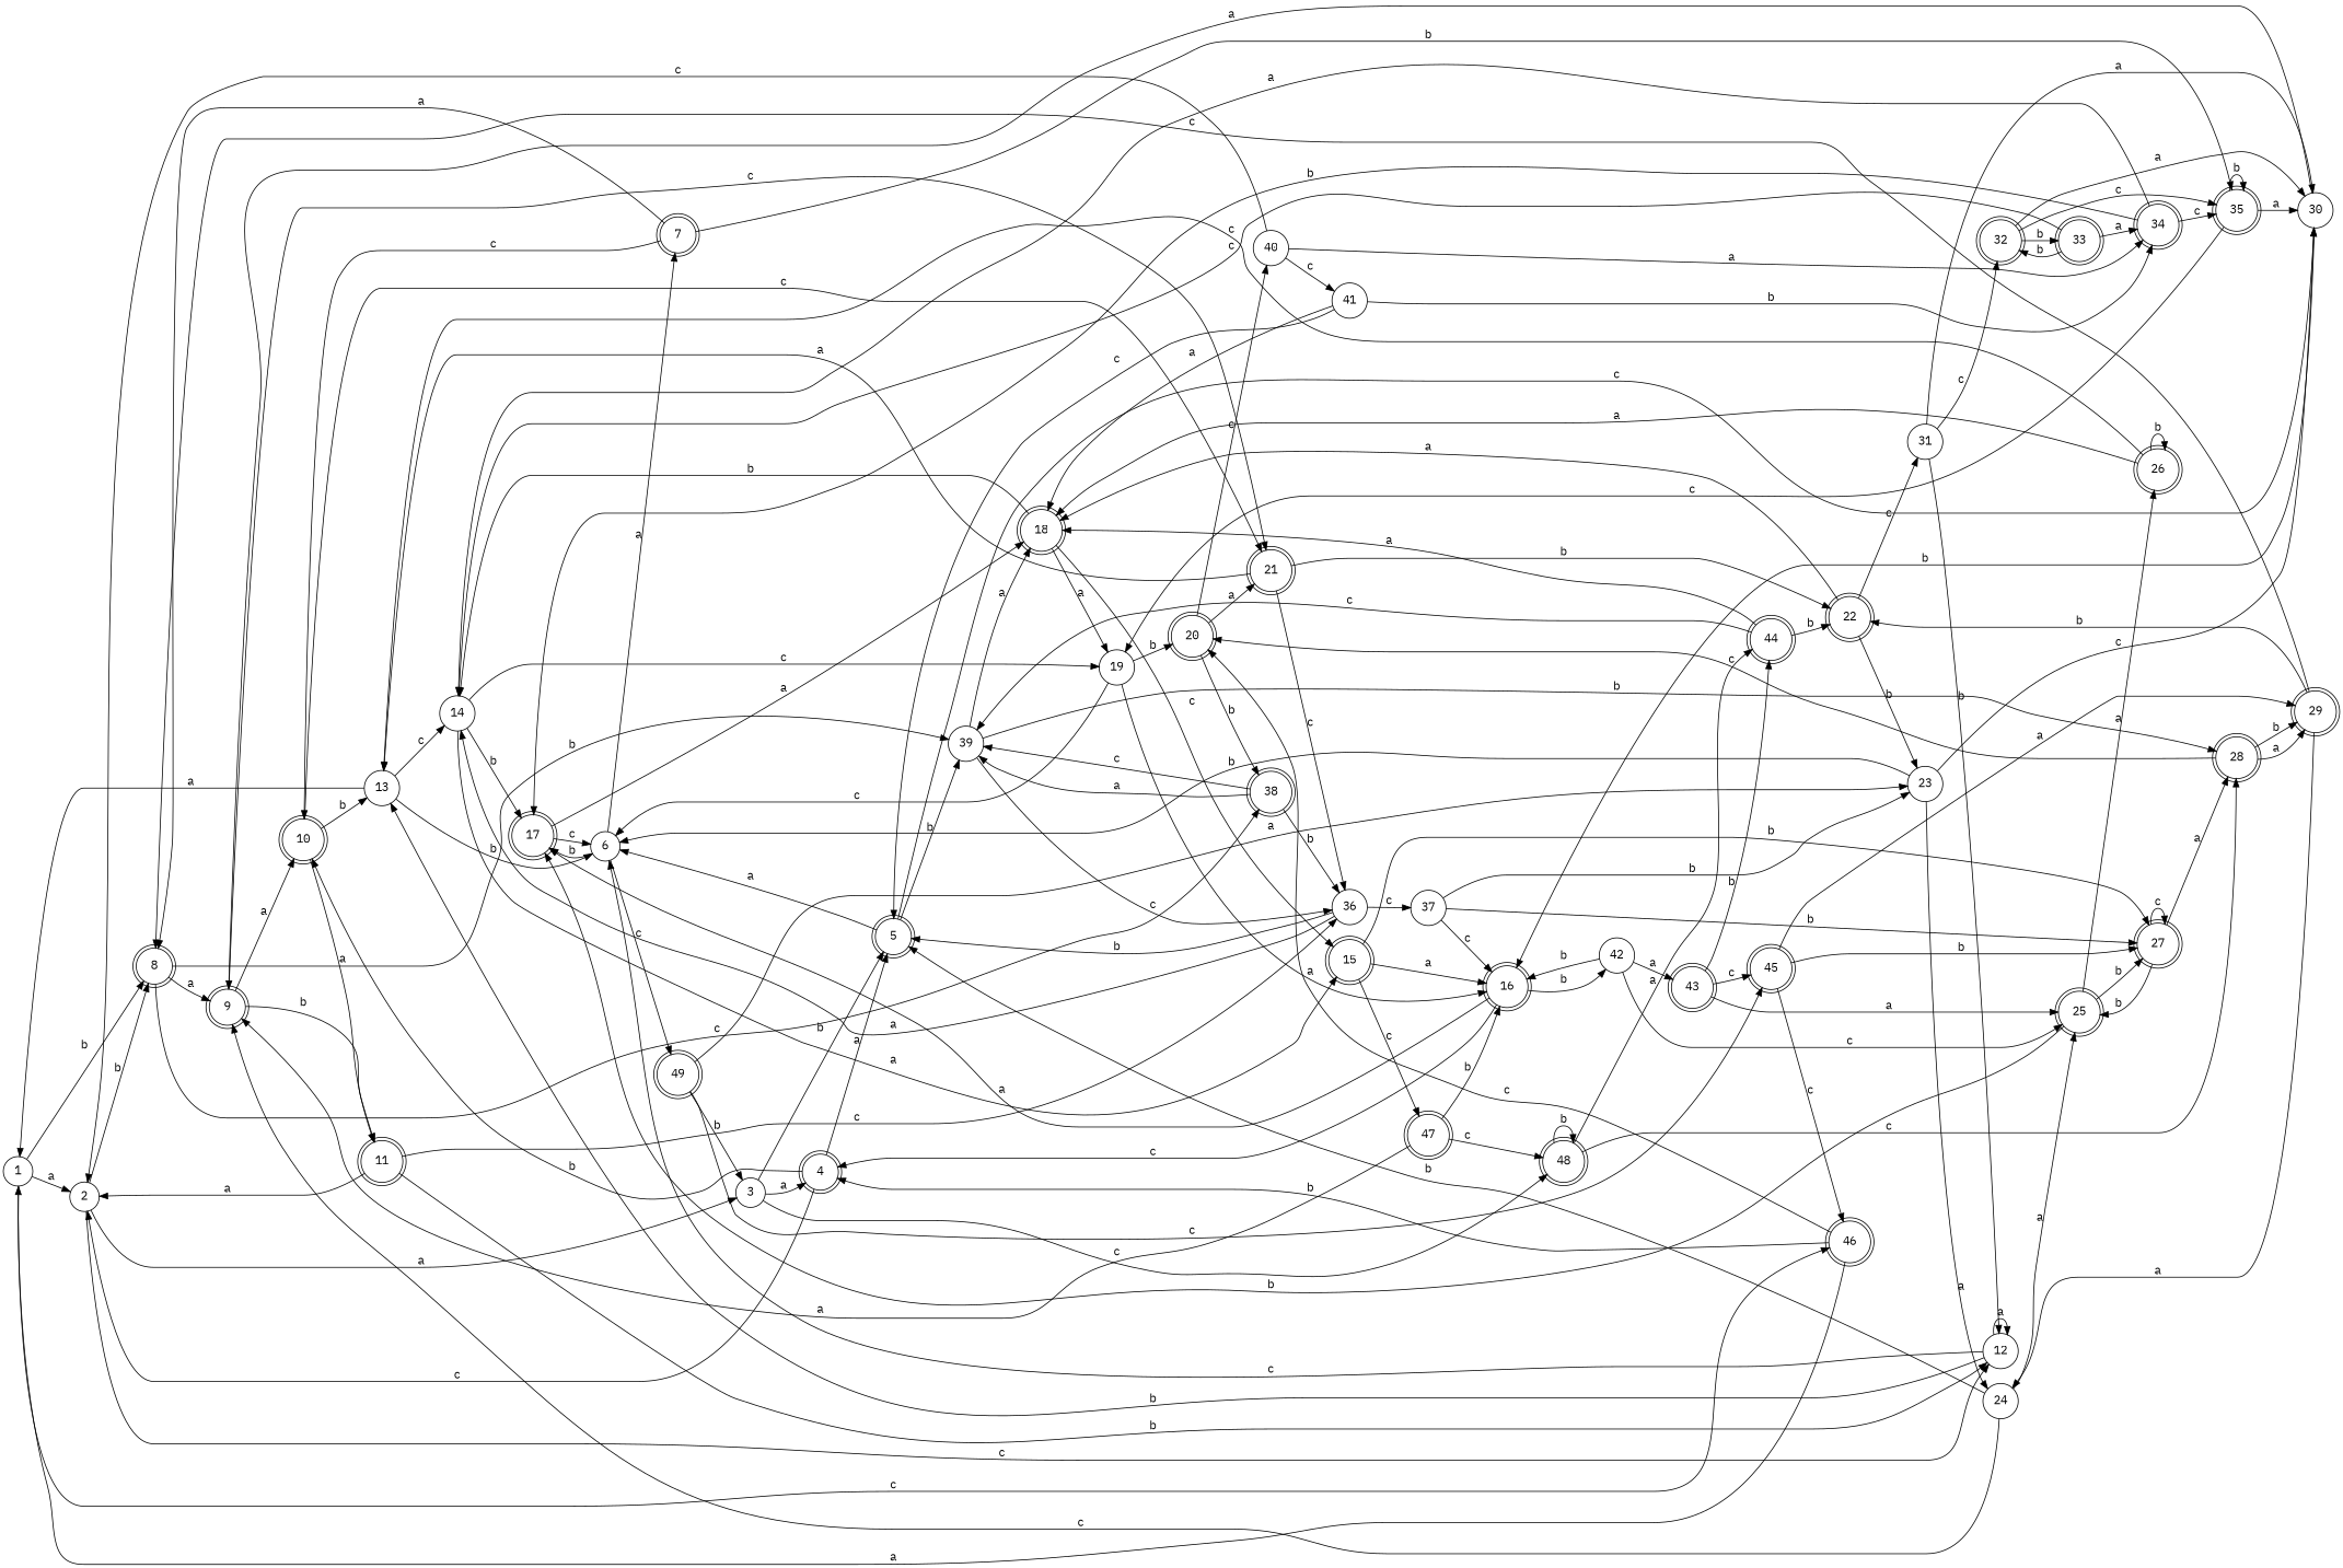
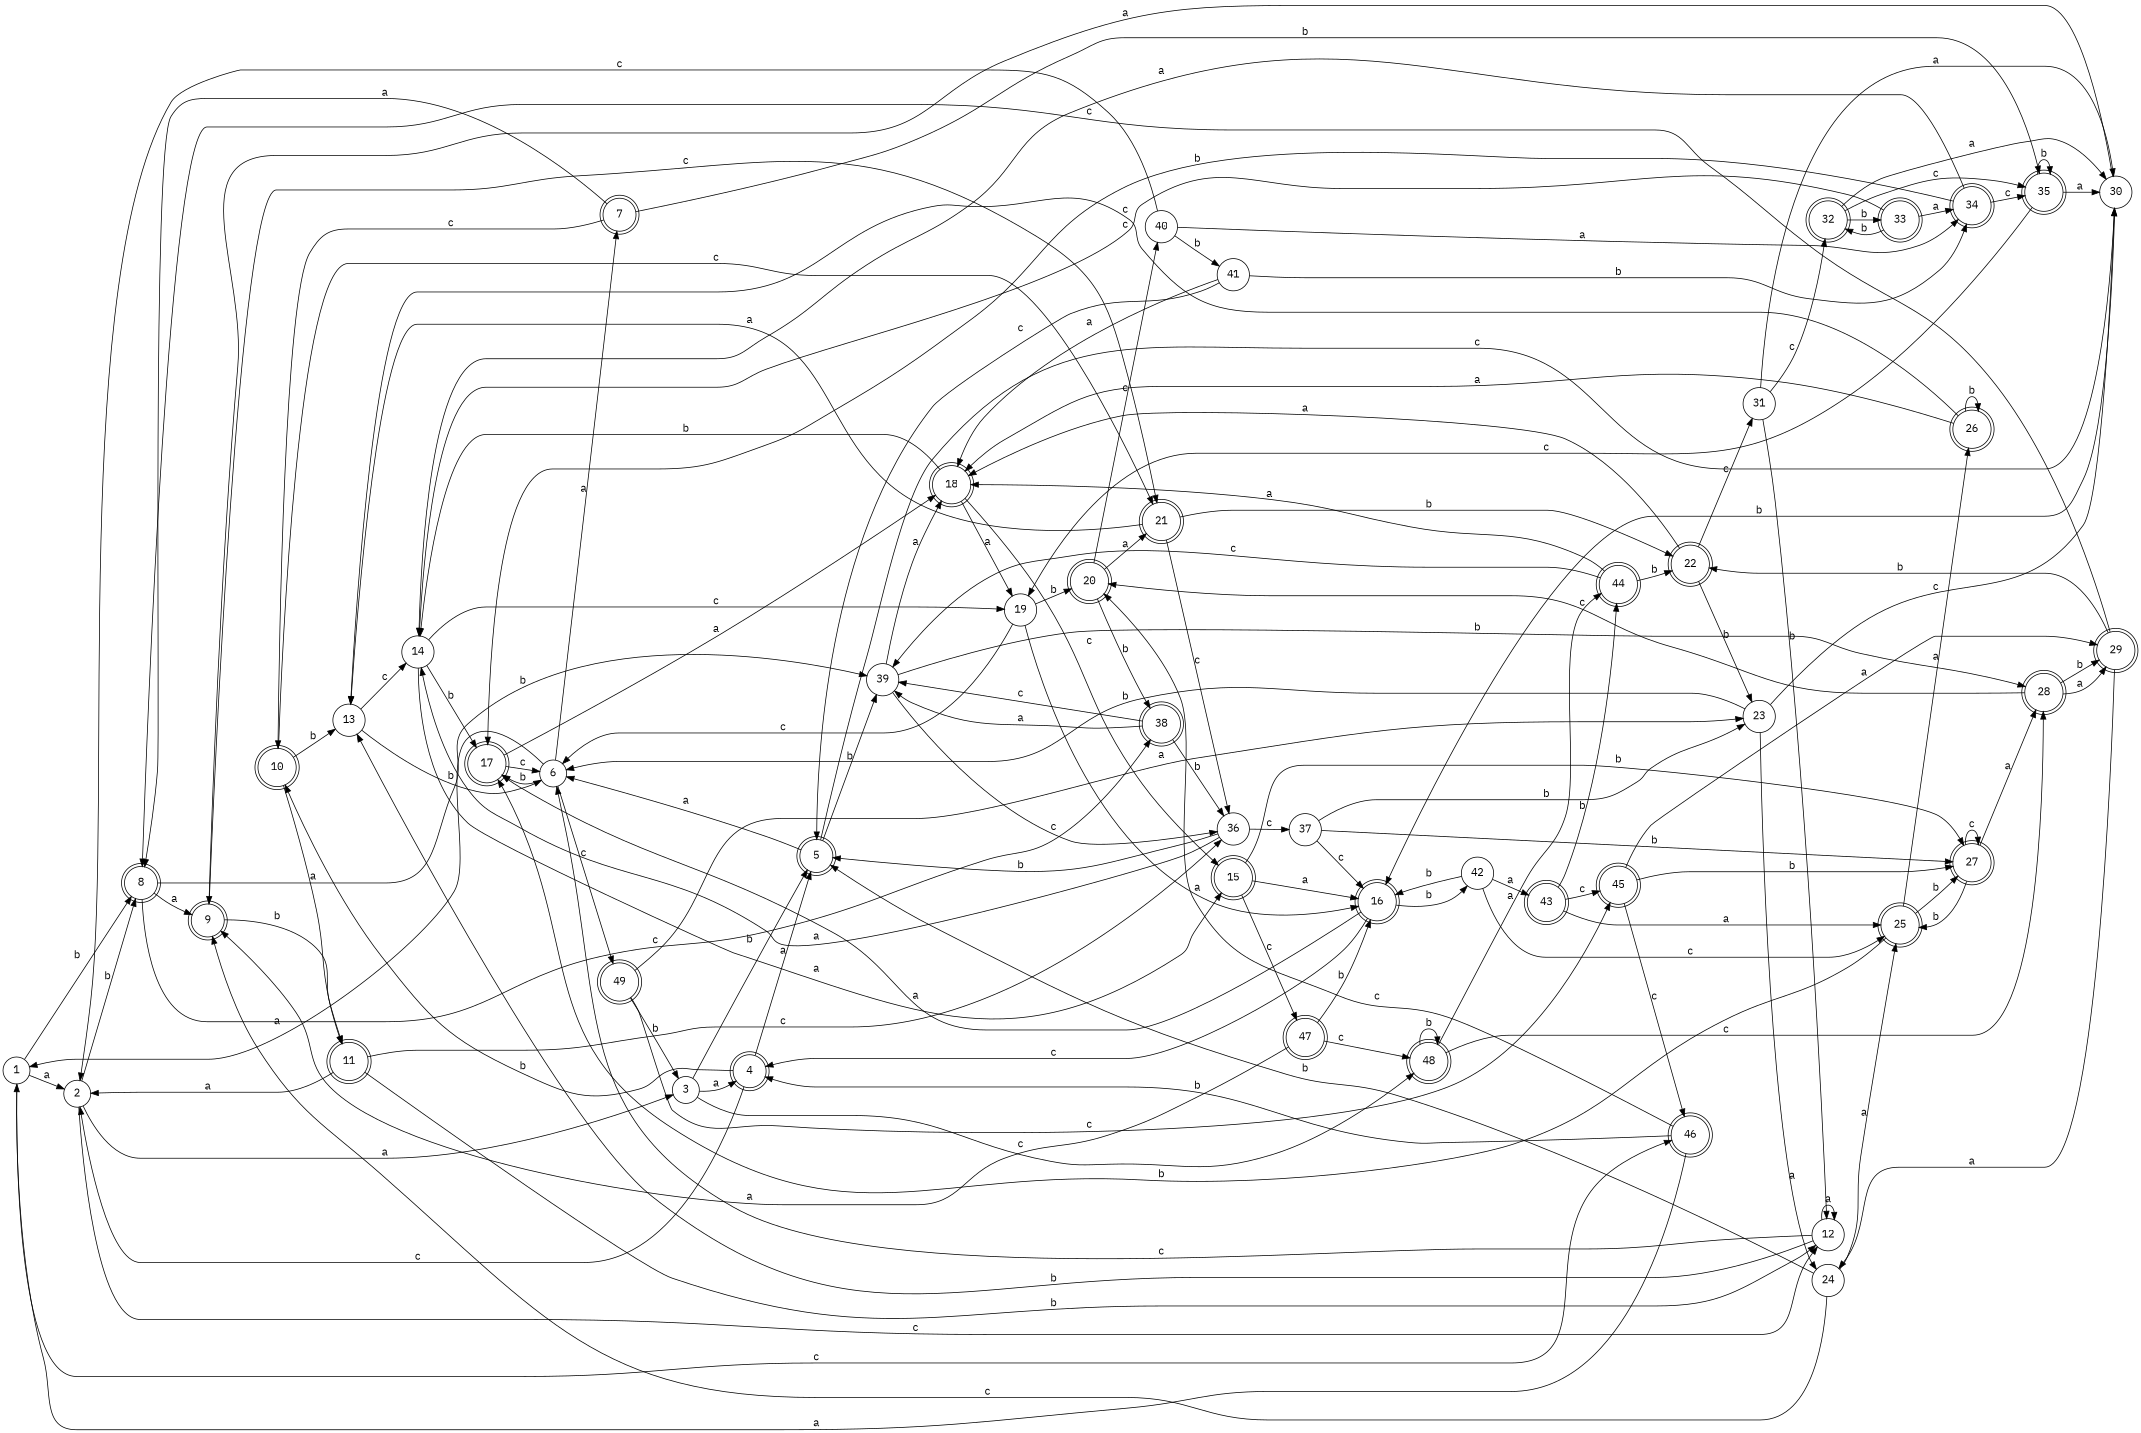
  digraph {
    fontname="IBM Plex Mono"
    rankdir=LR
    node [color=black fillcolor=white fontname="IBM Plex Mono" shape=doublecircle style="rounded,filled"]
    edge [fontname="IBM Plex Mono"]
    n1 [label=1 shape=circle style=filled]
    n2 [label=2 shape=circle style=filled]
    n3 [label=8]
    n4 [label=46]
    n5 [label=17]
    n6 [label=6 shape=circle style=filled]
    n7 [label=18]
    n8 [label=30 shape=circle style=filled]
    n9 [label=9]
    n10 [label=16]
    n11 [label=3 shape=circle style=filled]
    n12 [label=12 shape=circle style=filled]
    n13 [label=39 shape=circle style=filled]
    n14 [label=38]
    n15 [label=4]
    n16 [label=20]
    n17 [label=5]
    n18 [label=48]
    n19 [label=13 shape=circle style=filled]
    n20 [label=10]
    n21 [label=28]
    n22 [label=44]
    n23 [label=11]
    n24 [label=21]
    n25 [label=7]
    n26 [label=49]
    n27 [label=36 shape=circle style=filled]
    n28 [label=35]
    n29 [label=23 shape=circle style=filled]
    n30 [label=45]
    n31 [label=19 shape=circle style=filled]
    n32 [label=22]
    n33 [label=14 shape=circle style=filled]
    n34 [label=37 shape=circle style=filled]
    n35 [label=15]
    n36 [label=27]
    n37 [label=47]
    n38 [label=42 shape=circle style=filled]
    n39 [label=25]
    n40 [label=43]
    n41 [label=29]
    n42 [label=40 shape=circle style=filled]
    n43 [label=34]
    n44 [label=41 shape=circle style=filled]
    n45 [label=31 shape=circle style=filled]
    n46 [label=24 shape=circle style=filled]
    n47 [label=32]
    n48 [label=26]
    n49 [label=33]
    n1 -> n2 [label=a]
    n1 -> n3 [label=b]
    n1 -> n4 [label=c]
    n2 -> n3 [label=b]
    n2 -> n11 [label=a]
    n2 -> n12 [label=c]
    n3 -> n9 [label=a]
    n3 -> n13 [label=b]
    n3 -> n14 [label=c]
    n4 -> n1 [label=a]
    n4 -> n15 [label=b]
    n4 -> n16 [label=c]
    n5 -> n6 [label=c]
    n5 -> n7 [label=a]
    n6 -> n5 [label=b]
    n6 -> n25 [label=a]
    n6 -> n26 [label=c]
    n7 -> n31 [label=a]
    n7 -> n33 [label=b]
    n7 -> n35 [label=c]
    n8 -> n9 [label=a]
    n8 -> n10 [label=b]
-   n9 -> n20 [label=a]
    n9 -> n23 [label=b]
    n9 -> n24 [label=c]
    n10 -> n5 [label=a]
    n10 -> n15 [label=c]
    n10 -> n38 [label=b]
    n11 -> n15 [label=a]
    n11 -> n17 [label=b]
    n11 -> n18 [label=c]
    n12 -> n6 [label=c]
    n12 -> n12 [label=a]
    n12 -> n19 [label=b]
    n13 -> n7 [label=a]
    n13 -> n21 [label=b]
    n13 -> n27 [label=c]
    n14 -> n13 [label=a]
    n14 -> n13 [label=c]
    n14 -> n27 [label=b]
    n15 -> n2 [label=c]
    n15 -> n17 [label=a]
    n15 -> n20 [label=b]
    n16 -> n14 [label=b]
    n16 -> n24 [label=a]
    n16 -> n42 [label=c]
    n17 -> n6 [label=a]
    n17 -> n8 [label=c]
    n17 -> n13 [label=b]
    n18 -> n18 [label=b]
    n18 -> n21 [label=c]
    n18 -> n22 [label=a]
-   n19 -> n1 [label=a]
+   n6 -> n1 [label=a]
    n19 -> n6 [label=b]
    n19 -> n33 [label=c]
    n20 -> n19 [label=b]
    n20 -> n23 [label=a]
    n20 -> n24 [label=c]
    n21 -> n16 [label=c]
    n21 -> n41 [label=a]
    n21 -> n41 [label=b]
    n22 -> n7 [label=a]
    n22 -> n13 [label=c]
    n22 -> n32 [label=b]
    n23 -> n2 [label=a]
    n23 -> n12 [label=b]
    n23 -> n27 [label=c]
    n24 -> n19 [label=a]
    n24 -> n27 [label=c]
    n24 -> n32 [label=b]
    n25 -> n3 [label=a]
    n25 -> n20 [label=c]
    n25 -> n28 [label=b]
    n26 -> n11 [label=b]
    n26 -> n29 [label=a]
    n26 -> n30 [label=c]
    n27 -> n17 [label=b]
    n27 -> n33 [label=a]
    n27 -> n34 [label=c]
    n28 -> n8 [label=a]
    n28 -> n28 [label=b]
    n28 -> n31 [label=c]
    n29 -> n6 [label=b]
    n29 -> n8 [label=c]
    n29 -> n46 [label=a]
    n30 -> n4 [label=c]
    n30 -> n36 [label=b]
    n30 -> n41 [label=a]
    n31 -> n6 [label=c]
    n31 -> n10 [label=a]
    n31 -> n16 [label=b]
    n32 -> n7 [label=a]
    n32 -> n29 [label=b]
    n32 -> n45 [label=c]
    n33 -> n5 [label=b]
    n33 -> n31 [label=c]
    n33 -> n35 [label=a]
    n34 -> n10 [label=c]
    n34 -> n29 [label=b]
    n34 -> n36 [label=b]
    n35 -> n10 [label=a]
    n35 -> n36 [label=b]
    n35 -> n37 [label=c]
    n36 -> n21 [label=a]
    n36 -> n36 [label=c]
    n36 -> n39 [label=b]
    n37 -> n9 [label=a]
    n37 -> n10 [label=b]
    n37 -> n18 [label=c]
    n38 -> n10 [label=b]
    n38 -> n39 [label=c]
    n38 -> n40 [label=a]
    n39 -> n5 [label=b]
    n39 -> n36 [label=b]
    n39 -> n48 [label=a]
    n40 -> n22 [label=b]
    n40 -> n30 [label=c]
    n40 -> n39 [label=a]
    n41 -> n3 [label=c]
    n41 -> n32 [label=b]
    n41 -> n46 [label=a]
    n42 -> n2 [label=c]
    n42 -> n43 [label=a]
-   n42 -> n44 [label=c]
+   n42 -> n44 [label=b]
    n43 -> n5 [label=b]
    n43 -> n28 [label=c]
    n43 -> n33 [label=a]
    n44 -> n7 [label=a]
    n44 -> n17 [label=c]
    n44 -> n43 [label=b]
    n45 -> n8 [label=a]
    n45 -> n12 [label=b]
    n45 -> n47 [label=c]
    n46 -> n9 [label=c]
    n46 -> n17 [label=b]
    n46 -> n39 [label=a]
    n47 -> n8 [label=a]
    n47 -> n28 [label=c]
    n47 -> n49 [label=b]
    n48 -> n7 [label=a]
    n48 -> n19 [label=c]
    n48 -> n48 [label=b]
    n49 -> n33 [label=c]
    n49 -> n43 [label=a]
    n49 -> n47 [label=b]
  }
